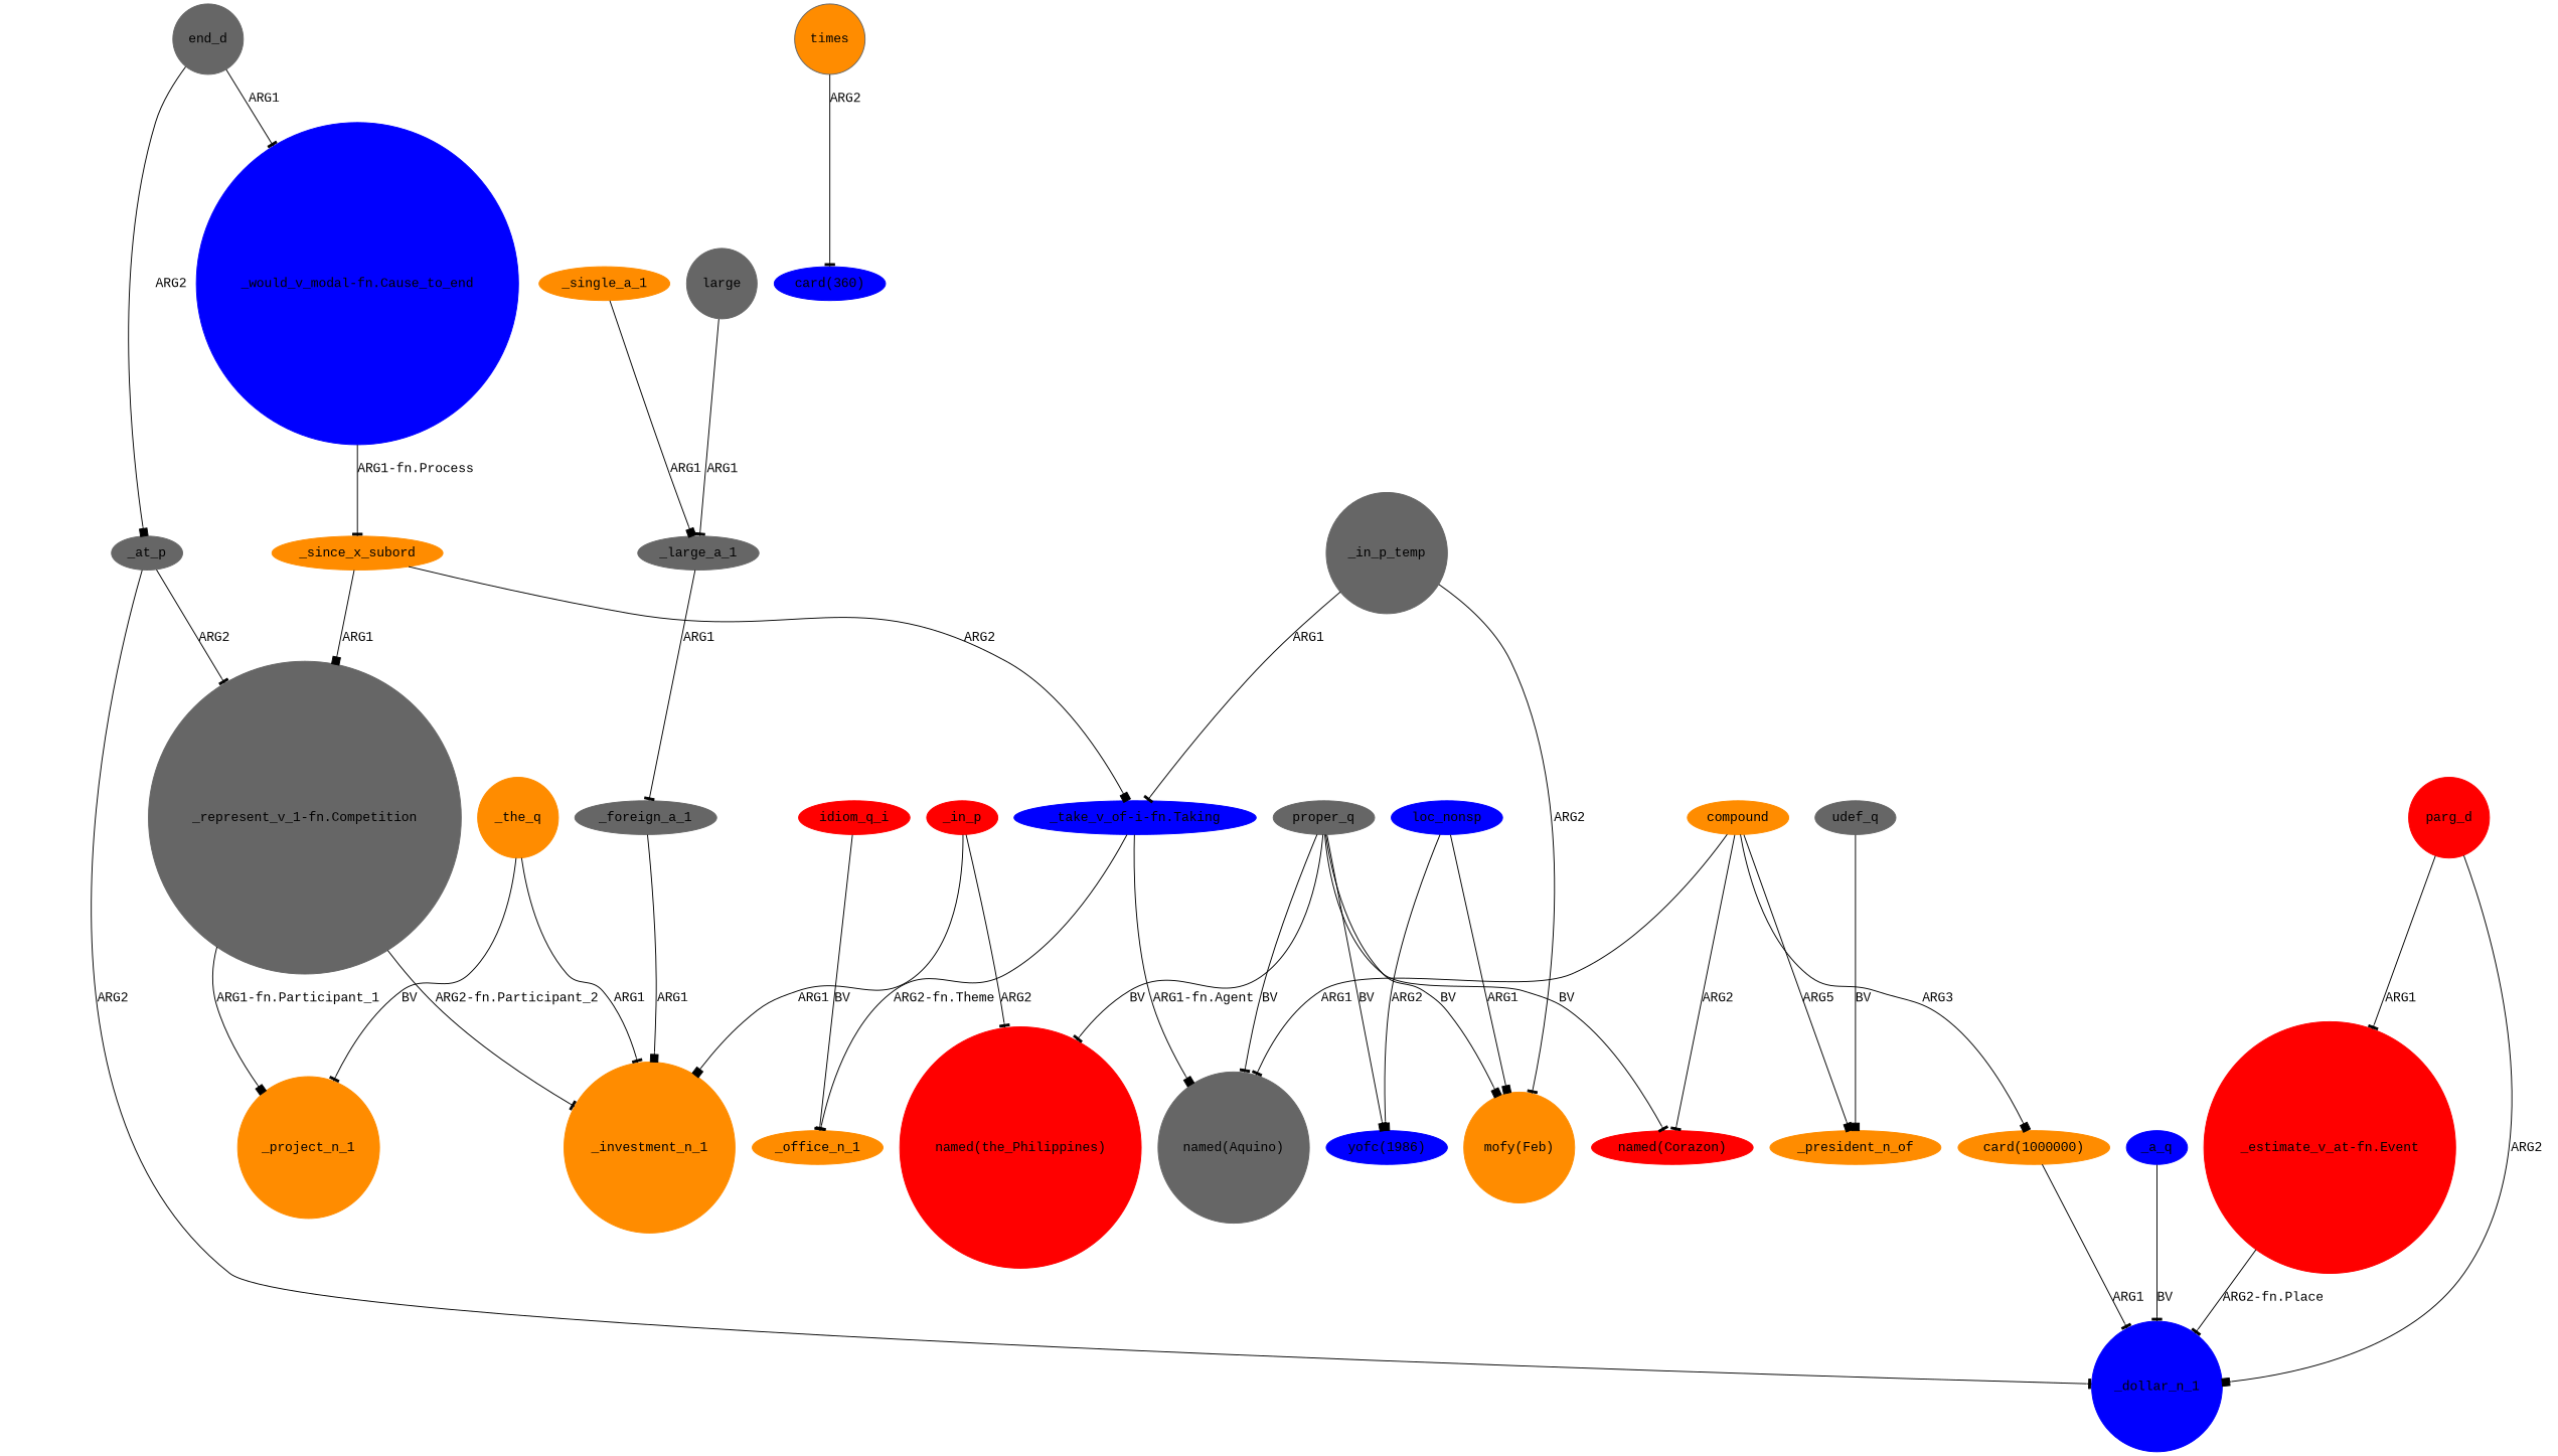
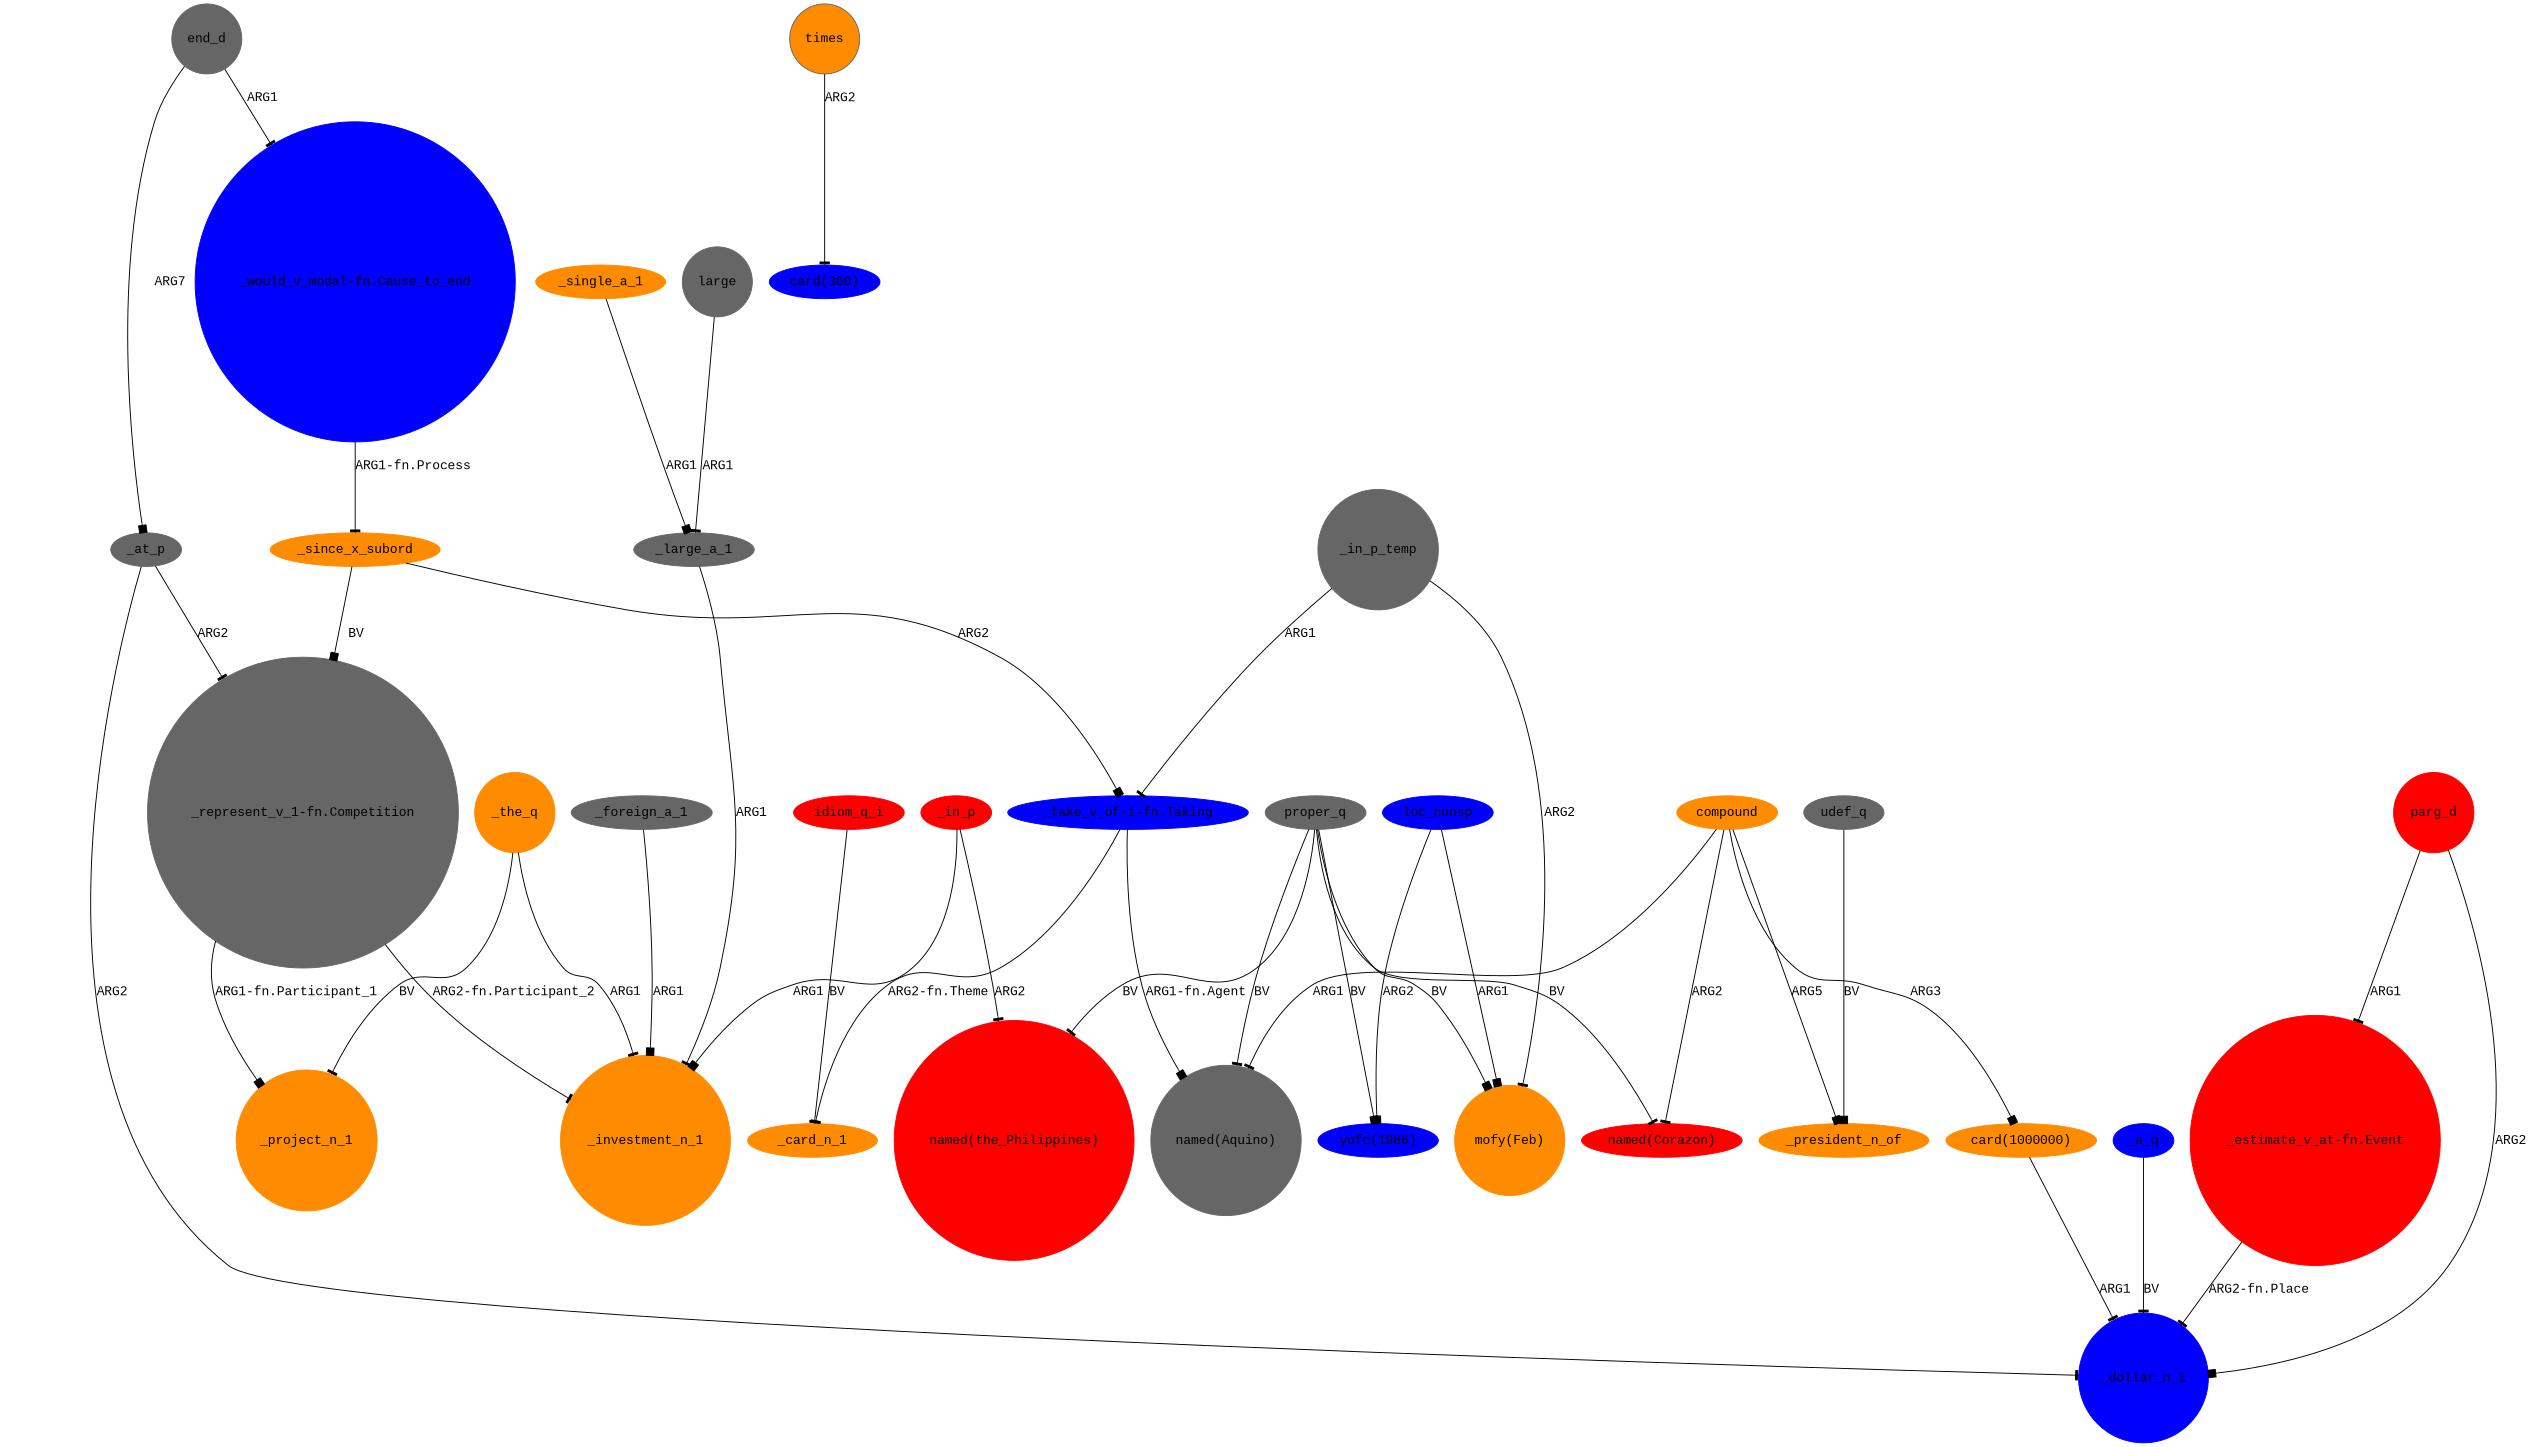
  digraph {
    fontname="Liberation Mono"
    node [color=gray40 fontname="Liberation Mono" shape=ellipse style=filled]
    edge [arrowhead=tee fontname="Liberation Mono"]
    _since_x_subord [color=darkorange]
    "_represent_v_1-fn.Competition" [shape=circle]
    "_take_v_of-i-fn.Taking" [color=blue]
    _investment_n_1 [color=darkorange shape=circle]
    _project_n_1 [color=darkorange shape=circle]
    "named(Aquino)" [shape=circle]
-   _office_n_1 [color=darkorange]
+   _office_n_1 [color=darkorange label=_card_n_1]
    parg_d [color=red shape=circle]
    _dollar_n_1 [color=blue shape=circle]
    "_estimate_v_at-fn.Event" [color=red shape=circle]
    _large_a_1
    compound [color=darkorange]
    _president_n_of [color=darkorange]
    "named(Corazon)" [color=red]
    "card(1000000)" [color=darkorange]
    _a_q [color=blue]
    proper_q
    "yofc(1986)" [color=blue]
    "mofy(Feb)" [color=darkorange shape=circle]
    "named(the_Philippines)" [color=red shape=circle]
    loc_nonsp [color=blue]
    times [fillcolor=darkorange shape=circle]
    "card(360)" [color=blue]
    _in_p [color=red]
    idiom_q_i [color=red]
    "_would_v_modal-fn.Cause_to_end" [color=blue shape=circle]
    _the_q [color=darkorange shape=circle]
    n28 [label=end_d shape=circle]
    _at_p
    _foreign_a_1
    _in_p_temp [shape=circle]
    _single_a_1 [color=darkorange]
    udef_q
    n34 [label=large shape=circle]
-   _since_x_subord -> "_represent_v_1-fn.Competition" [arrowhead=box label=ARG1]
+   _since_x_subord -> "_represent_v_1-fn.Competition" [arrowhead=box label=BV]
    _since_x_subord -> "_take_v_of-i-fn.Taking" [arrowhead=box label=ARG2]
    "_represent_v_1-fn.Competition" -> _investment_n_1 [label="ARG2-fn.Participant_2"]
    "_represent_v_1-fn.Competition" -> _project_n_1 [arrowhead=box label="ARG1-fn.Participant_1"]
    "_take_v_of-i-fn.Taking" -> "named(Aquino)" [arrowhead=box label="ARG1-fn.Agent"]
    "_take_v_of-i-fn.Taking" -> _office_n_1 [label="ARG2-fn.Theme"]
    parg_d -> _dollar_n_1 [arrowhead=box label=ARG2]
    parg_d -> "_estimate_v_at-fn.Event" [label=ARG1]
    "_estimate_v_at-fn.Event" -> _dollar_n_1 [label="ARG2-fn.Place"]
-   _large_a_1 -> _foreign_a_1 [label=ARG1]
+   _large_a_1 -> _investment_n_1 [label=ARG1]
    compound -> "named(Aquino)" [label=ARG1]
    compound -> _president_n_of [arrowhead=box label=ARG5]
    compound -> "named(Corazon)" [label=ARG2]
    compound -> "card(1000000)" [arrowhead=box label=ARG3]
    "card(1000000)" -> _dollar_n_1 [label=ARG1]
    _a_q -> _dollar_n_1 [label=BV]
    proper_q -> "named(Aquino)" [label=BV]
    proper_q -> "named(Corazon)" [label=BV]
    proper_q -> "yofc(1986)" [arrowhead=box label=BV]
    proper_q -> "mofy(Feb)" [arrowhead=box label=BV]
    proper_q -> "named(the_Philippines)" [label=BV]
    loc_nonsp -> "yofc(1986)" [arrowhead=box label=ARG2]
    loc_nonsp -> "mofy(Feb)" [arrowhead=box label=ARG1]
    times -> "card(360)" [label=ARG2]
    _in_p -> _investment_n_1 [arrowhead=box label=ARG1]
    _in_p -> "named(the_Philippines)" [label=ARG2]
    idiom_q_i -> _office_n_1 [label=BV]
    "_would_v_modal-fn.Cause_to_end" -> _since_x_subord [label="ARG1-fn.Process"]
    _the_q -> _investment_n_1 [label=ARG1]
    _the_q -> _project_n_1 [label=BV]
    n28 -> "_would_v_modal-fn.Cause_to_end" [label=ARG1]
-   n28 -> _at_p [arrowhead=box label=ARG2]
+   n28 -> _at_p [arrowhead=box label=ARG7]
    _at_p -> "_represent_v_1-fn.Competition" [label=ARG2]
    _at_p -> _dollar_n_1 [label=ARG2]
    _foreign_a_1 -> _investment_n_1 [arrowhead=box label=ARG1]
    _in_p_temp -> "_take_v_of-i-fn.Taking" [label=ARG1]
    _in_p_temp -> "mofy(Feb)" [label=ARG2]
    _single_a_1 -> _large_a_1 [arrowhead=box label=ARG1]
    udef_q -> _president_n_of [arrowhead=box label=BV]
    n34 -> _large_a_1 [label=ARG1]
  }
